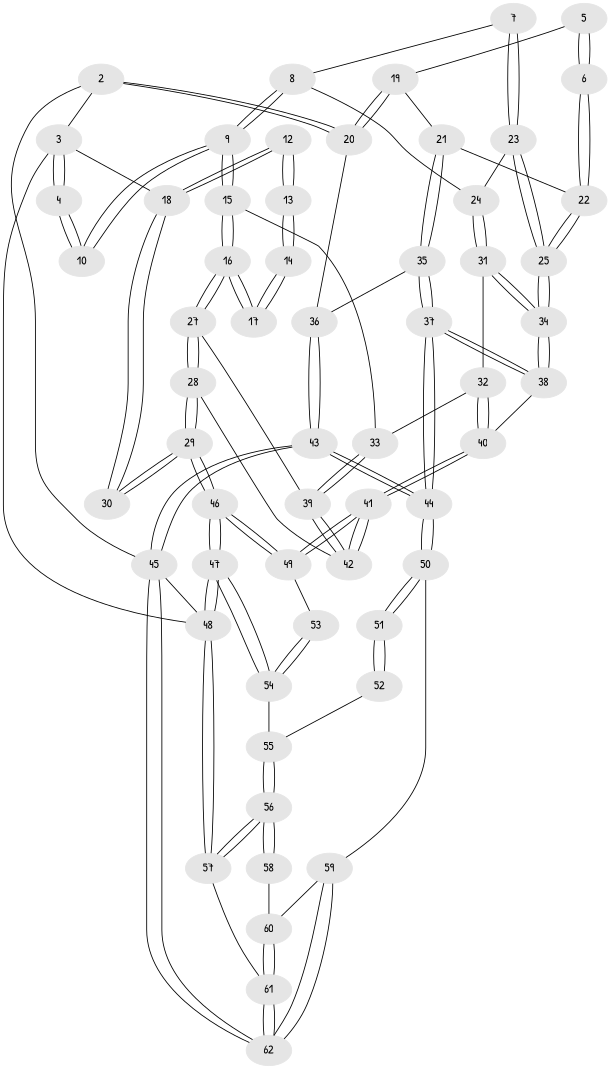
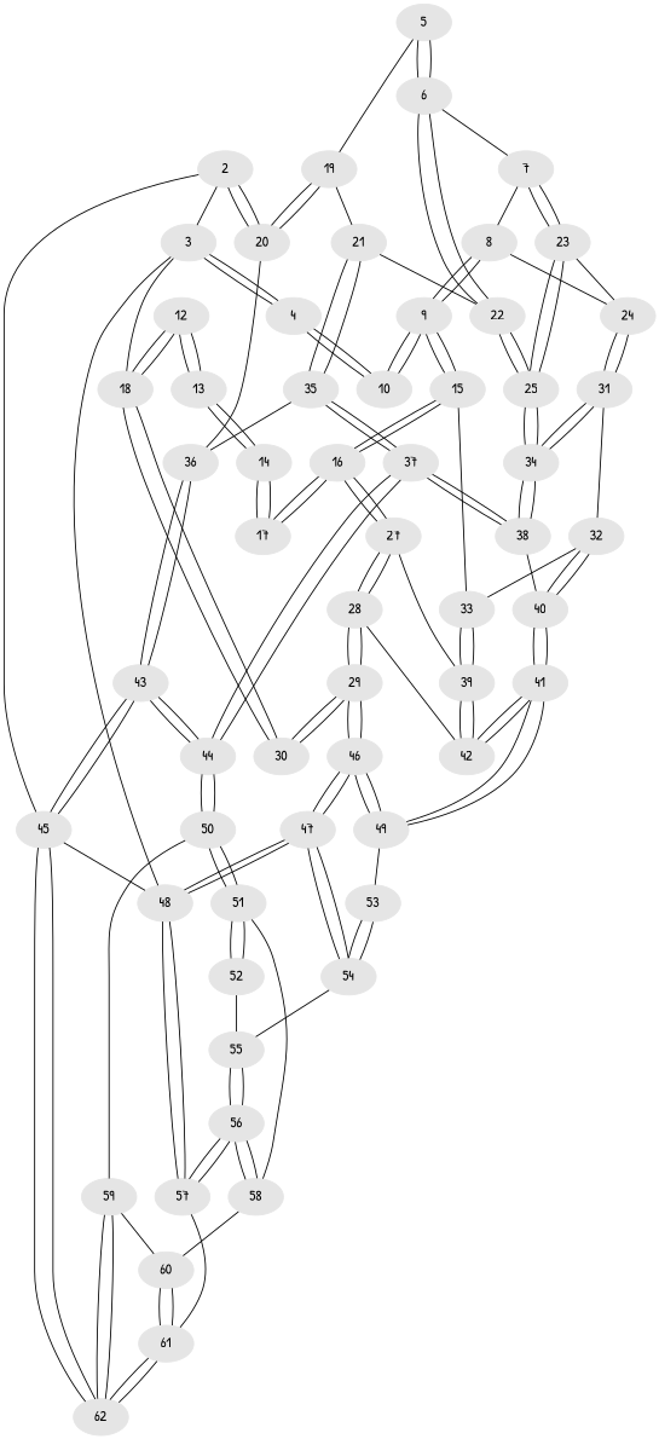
  graph {
    fontname="Patrick Hand"
    node [color=gray90 fontname="Patrick Hand" style=filled]
    edge [fontname="Patrick Hand"]
    2
    3
    20
    45
    5
    6
    19
    4
    18
    48
    36
    62
    10
    30
    57
    7
    22
    21
    8
    23
    25
    9
    24
    15
    31
    16
    33
    12
    13
    14
    17
    27
    39
    28
    35
    43
    37
    34
    32
    38
    29
    42
    46
    49
    47
    40
    41
    44
    50
    53
    51
    59
    54
    55
    61
    52
    58
    60
    56
    2 -- 3
    2 -- 20
    2 -- 20
    2 -- 45
    3 -- 4
    3 -- 4
    3 -- 18
    3 -- 48
    20 -- 36
    45 -- 48
    45 -- 62
    45 -- 62
    5 -- 6
    5 -- 6
    5 -- 19
+   6 -- 7
    6 -- 22
    6 -- 22
    19 -- 20
    19 -- 20
    19 -- 21
    4 -- 10
    4 -- 10
    18 -- 30
    18 -- 30
    48 -- 57
    48 -- 57
    36 -- 43
    36 -- 43
    57 -- 61
    7 -- 8
    7 -- 23
    7 -- 23
    22 -- 25
    22 -- 25
    21 -- 22
    21 -- 35
    21 -- 35
    8 -- 9
    8 -- 9
    8 -- 24
    23 -- 25
    23 -- 25
    23 -- 24
    25 -- 34
    25 -- 34
    9 -- 10
    9 -- 10
    9 -- 15
    9 -- 15
    24 -- 31
    24 -- 31
    15 -- 16
    15 -- 16
    15 -- 33
    31 -- 34
    31 -- 34
    31 -- 32
    16 -- 17
    16 -- 17
    16 -- 27
    16 -- 27
    33 -- 39
    33 -- 39
    12 -- 18
    12 -- 18
    12 -- 13
    12 -- 13
    13 -- 14
    13 -- 14
    14 -- 17
    14 -- 17
    27 -- 39
    27 -- 28
    27 -- 28
    39 -- 42
    39 -- 42
    28 -- 29
    28 -- 29
    28 -- 42
    35 -- 36
    35 -- 37
    35 -- 37
    43 -- 45
    43 -- 45
    43 -- 44
    43 -- 44
    37 -- 38
    37 -- 38
    37 -- 44
    37 -- 44
    34 -- 38
    34 -- 38
    32 -- 33
    32 -- 40
    32 -- 40
    38 -- 40
    29 -- 30
    29 -- 30
    29 -- 46
    29 -- 46
    46 -- 49
    46 -- 49
    46 -- 47
    46 -- 47
    49 -- 53
    47 -- 48
    47 -- 48
    47 -- 54
    47 -- 54
    40 -- 41
    40 -- 41
    41 -- 42
    41 -- 42
    41 -- 49
    41 -- 49
    44 -- 50
    44 -- 50
    50 -- 51
    50 -- 51
    50 -- 59
    53 -- 54
    53 -- 54
    51 -- 52
    51 -- 52
+   51 -- 58
    59 -- 62
    59 -- 62
    59 -- 60
    54 -- 55
    55 -- 56
    55 -- 56
    61 -- 62
    61 -- 62
    52 -- 55
    58 -- 60
    60 -- 61
    60 -- 61
    56 -- 57
    56 -- 57
    56 -- 58
    56 -- 58
  }
